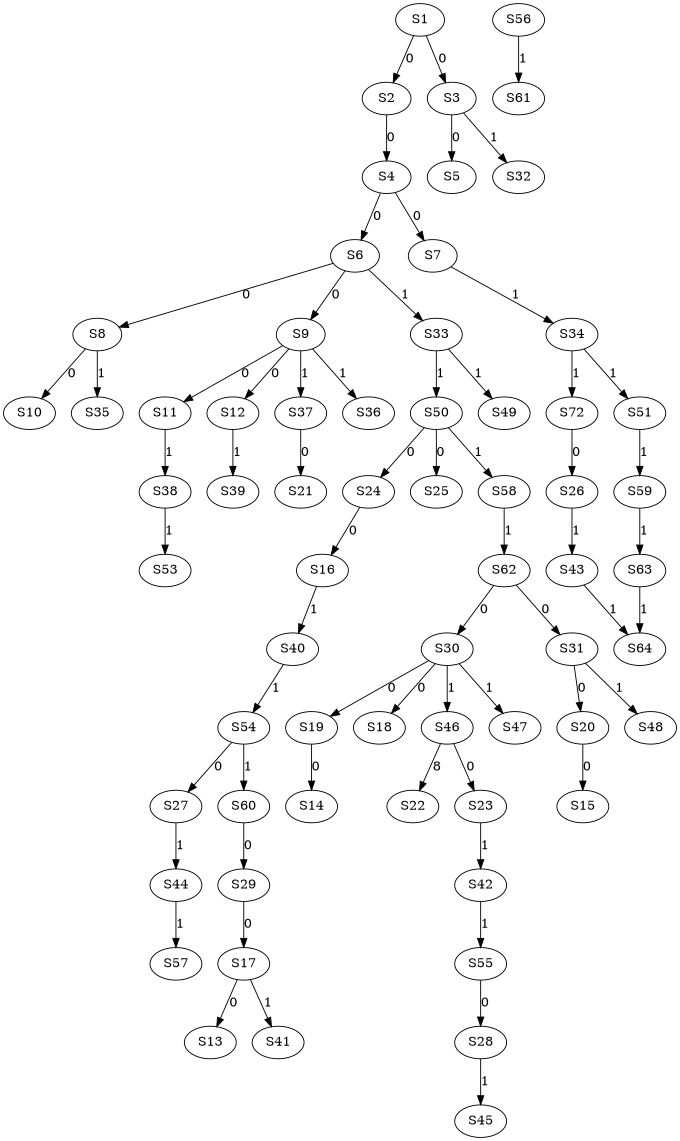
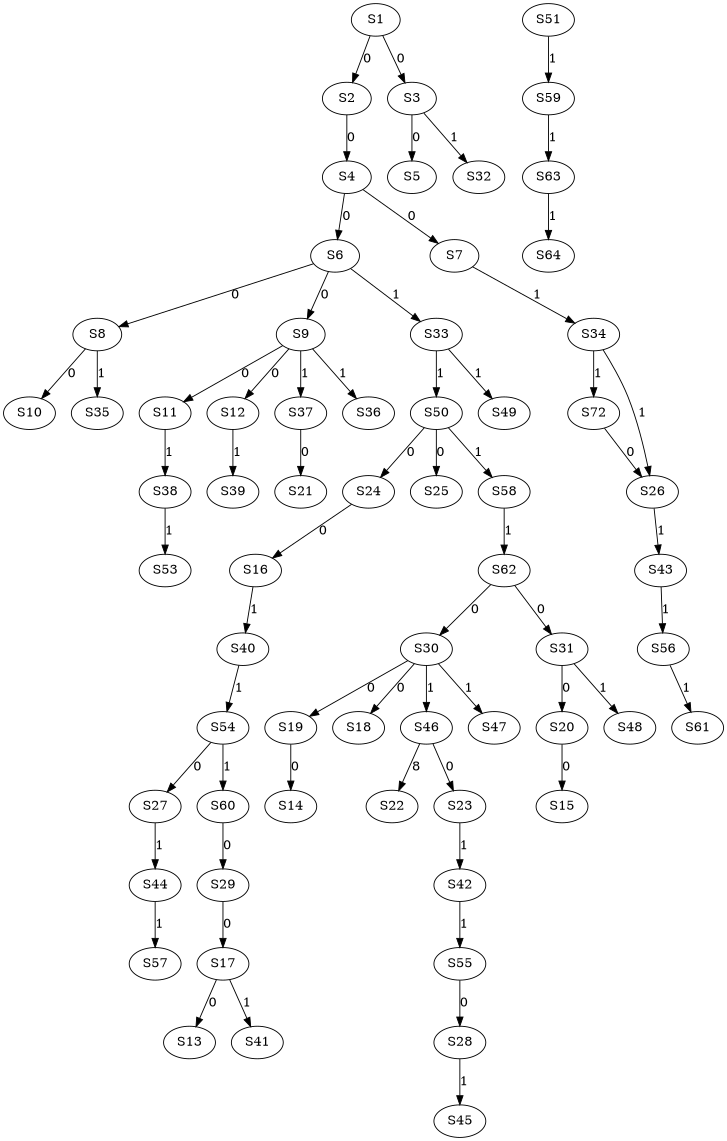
  strict digraph {
    S1
    S2
    S3
    S4
    S5
    S32
    S6
    S7
    S8
    S9
    S33
    S34
    S10
    S35
    S11
    S12
    S37
    S36
    S50
    S49
    n21 [label=S72]
    S51
    S38
    S39
    S21
    S53
    S17
    S13
    S41
    S19
    S14
    S20
    S15
    S24
    S16
    S40
    S54
    S29
    S30
    S18
    S46
    S47
    S22
    S23
    S31
    S48
    S42
    S55
    S25
    S58
    S62
    S26
    S43
    S56
    S27
    S60
    S44
    S57
    S28
    S45
    S59
    S61
    S63
    S64
    S1 -> S2 [label=0]
    S1 -> S3 [label=0]
    S2 -> S4 [label=0]
    S3 -> S5 [label=0]
    S3 -> S32 [label=1]
    S4 -> S6 [label=0]
    S4 -> S7 [label=0]
    S6 -> S8 [label=0]
    S6 -> S9 [label=0]
    S6 -> S33 [label=1]
    S7 -> S34 [label=1]
    S8 -> S10 [label=0]
    S8 -> S35 [label=1]
    S9 -> S11 [label=0]
    S9 -> S12 [label=0]
    S9 -> S37 [label=1]
    S9 -> S36 [label=1]
    S33 -> S50 [label=1]
    S33 -> S49 [label=1]
    S34 -> n21 [label=1]
-   S34 -> S51 [label=1]
+   S34 -> S26 [label=1]
    S11 -> S38 [label=1]
    S12 -> S39 [label=1]
    S37 -> S21 [label=0]
    S50 -> S24 [label=0]
    S50 -> S25 [label=0]
    S50 -> S58 [label=1]
    n21 -> S26 [label=0]
    S51 -> S59 [label=1]
    S38 -> S53 [label=1]
    S17 -> S13 [label=0]
    S17 -> S41 [label=1]
    S19 -> S14 [label=0]
    S20 -> S15 [label=0]
    S24 -> S16 [label=0]
    S16 -> S40 [label=1]
    S40 -> S54 [label=1]
    S54 -> S27 [label=0]
    S54 -> S60 [label=1]
    S29 -> S17 [label=0]
    S30 -> S19 [label=0]
    S30 -> S18 [label=0]
    S30 -> S46 [label=1]
    S30 -> S47 [label=1]
    S46 -> S22 [label=8]
    S46 -> S23 [label=0]
    S23 -> S42 [label=1]
    S31 -> S20 [label=0]
    S31 -> S48 [label=1]
    S42 -> S55 [label=1]
    S55 -> S28 [label=0]
    S58 -> S62 [label=1]
    S62 -> S30 [label=0]
    S62 -> S31 [label=0]
    S26 -> S43 [label=1]
-   S43 -> S64 [label=1]
+   S43 -> S56 [label=1]
    S56 -> S61 [label=1]
    S27 -> S44 [label=1]
    S60 -> S29 [label=0]
    S44 -> S57 [label=1]
    S28 -> S45 [label=1]
    S59 -> S63 [label=1]
    S63 -> S64 [label=1]
  }
